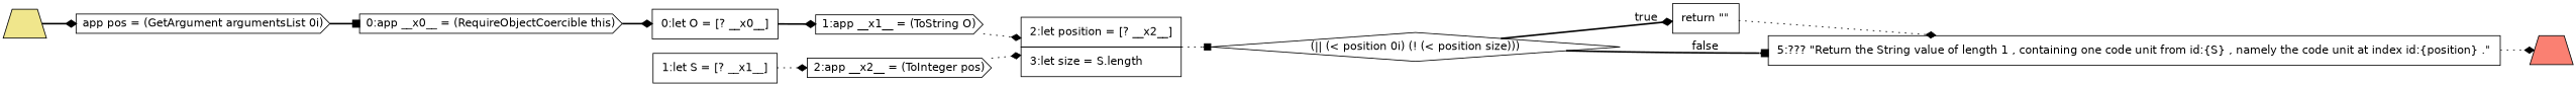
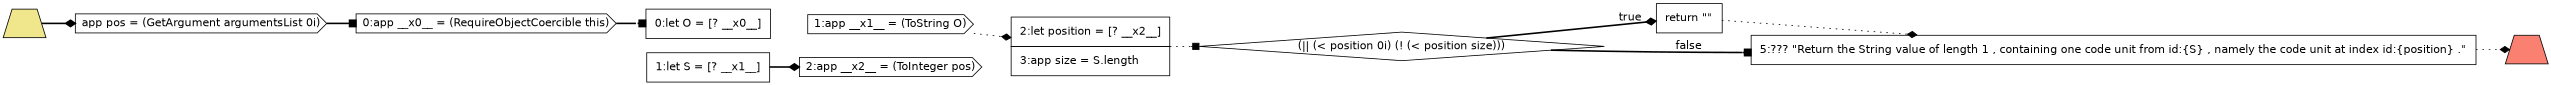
  digraph {
    fontname="DejaVu Sans"
    rankdir=LR
    node [color=black fillcolor=white fontname="DejaVu Sans" shape=none style=filled]
    edge [arrowhead=diamond color=black fontname="DejaVu Sans" style=bold]
    n1 [label=<<font color="black">     <table border="0" cellborder="1" cellspacing="0" cellpadding="10">       <tr><td align="left">return &quot;&quot;</td></tr>     </table>   </font>> margin=0]
    n2 [label=<<font color="black">     <table border="0" cellborder="1" cellspacing="0" cellpadding="10">       <tr><td align="left">5:??? &quot;Return the String value of length 1 , containing one code unit from id:{S} , namely the code unit at index id:{position} .&quot;</td></tr>     </table>   </font>> margin=0]
    n3 [fillcolor=salmon label=" " shape=trapezium]
    n4 [label=<<font color="black">(|| (&lt; position 0i) (! (&lt; position size)))</font>> shape=diamond]
    n5 [label=<<font color="black">1:app __x1__ = (ToString O)</font>> shape=cds]
-   n6 [label=<<font color="black">     <table border="0" cellborder="1" cellspacing="0" cellpadding="10">       <tr><td align="left">2:let position = [? __x2__]</td></tr>       <tr><td align="left">3:let size = S.length</td></tr>     </table>   </font>> margin=0]
+   n6 [label=<<font color="black">     <table border="0" cellborder="1" cellspacing="0" cellpadding="10">       <tr><td align="left">2:let position = [? __x2__]</td></tr>       <tr><td align="left">3:app size = S.length</td></tr>     </table>   </font>> margin=0]
    n7 [label=<<font color="black">     <table border="0" cellborder="1" cellspacing="0" cellpadding="10">       <tr><td align="left">1:let S = [? __x1__]</td></tr>     </table>   </font>> margin=0]
    n8 [label=<<font color="black">2:app __x2__ = (ToInteger pos)</font>> shape=cds]
    n9 [fillcolor=khaki label=" " shape=trapezium]
    n10 [label=<<font color="black">app pos = (GetArgument argumentsList 0i)</font>> shape=cds]
    n11 [label=<<font color="black">0:app __x0__ = (RequireObjectCoercible this)</font>> shape=cds]
    n12 [label=<<font color="black">     <table border="0" cellborder="1" cellspacing="0" cellpadding="10">       <tr><td align="left">0:let O = [? __x0__]</td></tr>     </table>   </font>> margin=0]
    n1 -> n2 [style=dotted]
    n2 -> n3 [style=dotted]
    n4 -> n1 [label=<<font color="black">true</font>>]
    n4 -> n2 [arrowhead=box label=<<font color="black">false</font>>]
    n5 -> n6 [style=dotted]
    n6 -> n4 [arrowhead=box style=dotted]
-   n7 -> n8 [style=dotted]
-   n8 -> n6 [style=dotted]
+   n7 -> n8
    n9 -> n10
    n10 -> n11 [arrowhead=box]
-   n11 -> n12
-   n12 -> n5
+   n11 -> n12 [arrowhead=box]
  }
